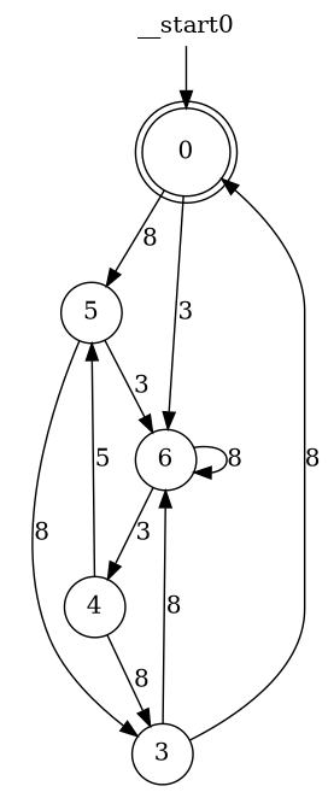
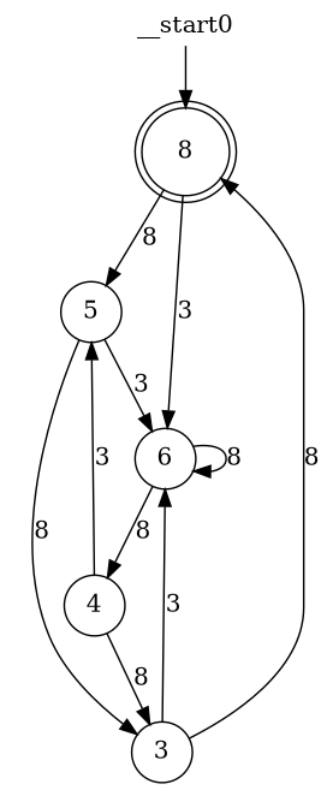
  digraph {
    node [shape=circle]
-   n1 [label=0 shape=doublecircle]
+   n1 [label=8 shape=doublecircle]
    n2 [label=5]
    n3 [label=6]
    n4 [label=3]
    n5 [label=4]
    __start0 [height=0 shape=none width=0]
    n1 -> n2 [label=8]
    n1 -> n3 [label=3]
    n2 -> n3 [label=3]
    n2 -> n4 [label=8]
    n3 -> n3 [label=8]
-   n3 -> n5 [label=3]
+   n3 -> n5 [label=8]
    n4 -> n1 [label=8]
-   n4 -> n3 [label=8]
-   n5 -> n2 [label=5]
+   n4 -> n3 [label=3]
+   n5 -> n2 [label=3]
    n5 -> n4 [label=8]
    __start0 -> n1
  }
